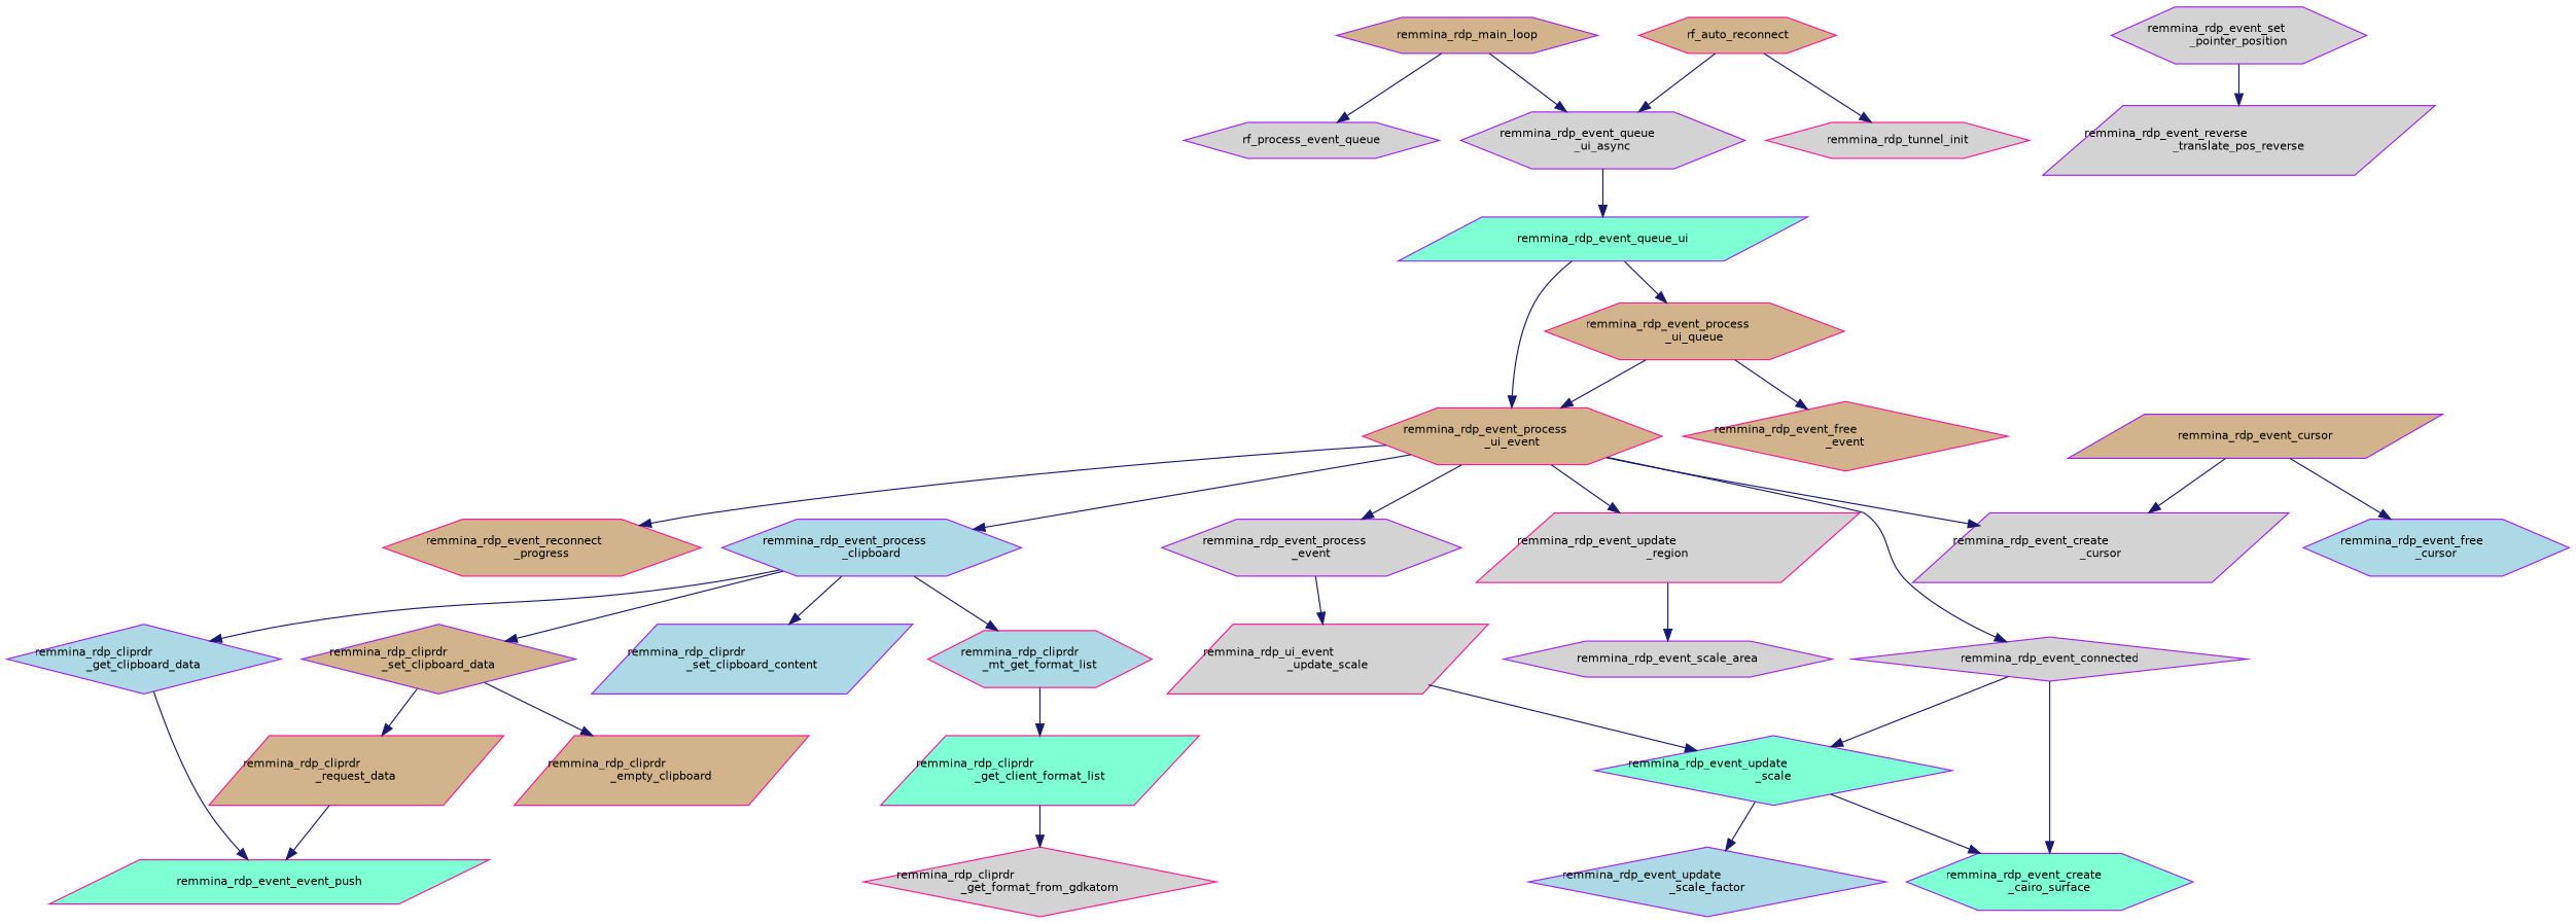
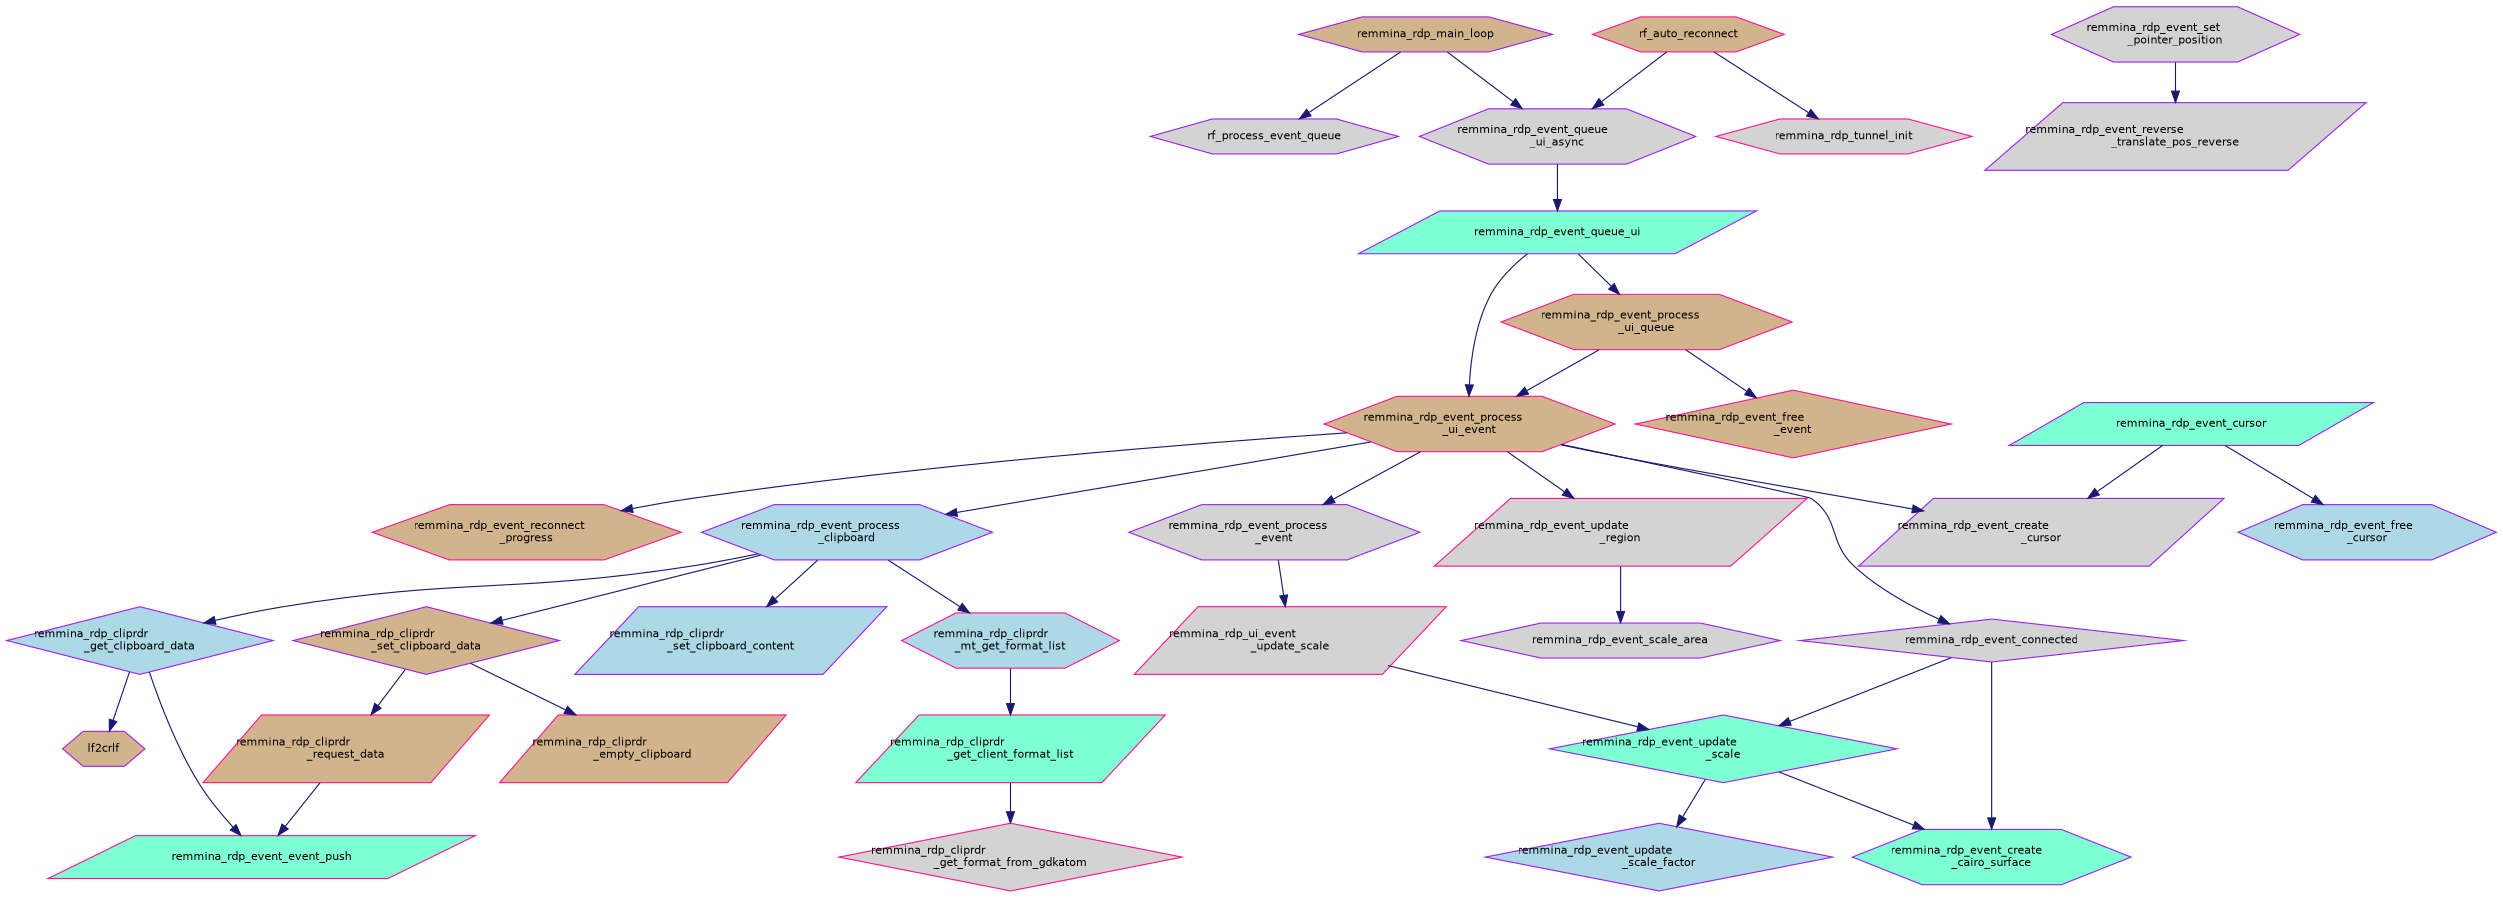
  digraph {
    rankdir=TB
    node [color=purple fillcolor=lightgrey fontname=Helvetica fontsize=10 shape=hexagon style=filled]
    edge [color=midnightblue fontname=Helvetica fontsize=10 labelfontname=Helvetica labelfontsize=10 style=solid]
    n1 [fillcolor=tan fontcolor=black height=0.2 label=remmina_rdp_main_loop width=0.4]
    n2 [height=0.2 label=rf_process_event_queue width=0.4]
    n3 [height=0.2 label="remmina_rdp_event_queue\l_ui_async" width=0.4]
    n4 [color=deeppink fillcolor=tan height=0.2 label=rf_auto_reconnect width=0.4]
    n5 [color=deeppink height=0.2 label=remmina_rdp_tunnel_init width=0.4]
    n6 [fillcolor=aquamarine height=0.2 label=remmina_rdp_event_queue_ui shape=parallelogram width=0.4]
    n7 [color=deeppink fillcolor=tan height=0.2 label="remmina_rdp_event_process\l_ui_event" width=0.4]
    n8 [color=deeppink fillcolor=tan height=0.2 label="remmina_rdp_event_process\l_ui_queue" width=0.4]
    n9 [color=deeppink height=0.2 label="remmina_rdp_event_update\l_region" shape=parallelogram width=0.4]
    n10 [height=0.2 label=remmina_rdp_event_connected shape=diamond width=0.4]
    n11 [color=deeppink fillcolor=tan height=0.2 label="remmina_rdp_event_reconnect\l_progress" width=0.4]
    n12 [fillcolor=lightblue height=0.2 label="remmina_rdp_event_process\l_clipboard" width=0.4]
    n13 [height=0.2 label="remmina_rdp_event_process\l_event" width=0.4]
    n14 [height=0.2 label="remmina_rdp_event_create\l_cursor" shape=parallelogram width=0.4]
    n15 [color=deeppink fillcolor=tan height=0.2 label="remmina_rdp_event_free\l_event" shape=diamond width=0.4]
    n16 [height=0.2 label=remmina_rdp_event_scale_area width=0.4]
    n17 [fillcolor=aquamarine height=0.2 label="remmina_rdp_event_create\l_cairo_surface" width=0.4]
    n18 [fillcolor=aquamarine height=0.2 label="remmina_rdp_event_update\l_scale" shape=diamond width=0.4]
-   n19 [fillcolor=tan height=0.2 label=remmina_rdp_event_cursor shape=parallelogram width=0.4]
+   n19 [fillcolor=aquamarine height=0.2 label=remmina_rdp_event_cursor shape=parallelogram width=0.4]
    n20 [fillcolor=lightblue height=0.2 label="remmina_rdp_event_free\l_cursor" width=0.4]
    n21 [color=deeppink fillcolor=lightblue height=0.2 label="remmina_rdp_cliprdr\l_mt_get_format_list" width=0.4]
    n22 [fillcolor=lightblue height=0.2 label="remmina_rdp_cliprdr\l_get_clipboard_data" shape=diamond width=0.4]
    n23 [fillcolor=tan height=0.2 label="remmina_rdp_cliprdr\l_set_clipboard_data" shape=diamond width=0.4]
    n24 [fillcolor=lightblue height=0.2 label="remmina_rdp_cliprdr\l_set_clipboard_content" shape=parallelogram width=0.4]
    n25 [color=deeppink height=0.2 label="remmina_rdp_ui_event\l_update_scale" shape=parallelogram width=0.4]
    n26 [fillcolor=lightblue height=0.2 label="remmina_rdp_event_update\l_scale_factor" shape=diamond width=0.4]
    n27 [height=0.2 label="remmina_rdp_event_set\l_pointer_position" width=0.4]
    n28 [height=0.2 label="remmina_rdp_event_reverse\l_translate_pos_reverse" shape=parallelogram width=0.4]
    n29 [color=deeppink fillcolor=aquamarine height=0.2 label="remmina_rdp_cliprdr\l_get_client_format_list" shape=parallelogram width=0.4]
+   n30 [fillcolor=tan height=0.2 label=lf2crlf width=0.4]
    n31 [color=deeppink fillcolor=aquamarine height=0.2 label=remmina_rdp_event_event_push shape=parallelogram width=0.4]
    n32 [color=deeppink fillcolor=tan height=0.2 label="remmina_rdp_cliprdr\l_request_data" shape=parallelogram width=0.4]
    n33 [color=deeppink fillcolor=tan height=0.2 label="remmina_rdp_cliprdr\l_empty_clipboard" shape=parallelogram width=0.4]
    n34 [color=deeppink height=0.2 label="remmina_rdp_cliprdr\l_get_format_from_gdkatom" shape=diamond width=0.4]
    n1 -> n2
    n1 -> n3
    n3 -> n6
    n4 -> n3
    n4 -> n5
    n6 -> n7
    n6 -> n8
    n7 -> n9
    n7 -> n10
    n7 -> n11
    n7 -> n12
    n7 -> n13
    n7 -> n14
    n8 -> n7
    n8 -> n15
    n9 -> n16
    n10 -> n17
    n10 -> n18
    n12 -> n21
    n12 -> n22
    n12 -> n23
    n12 -> n24
    n13 -> n25
    n18 -> n17
    n18 -> n26
    n19 -> n14
    n19 -> n20
    n21 -> n29
+   n22 -> n30
    n22 -> n31
    n23 -> n32
    n23 -> n33
    n25 -> n18
    n27 -> n28
    n29 -> n34
    n32 -> n31
  }
